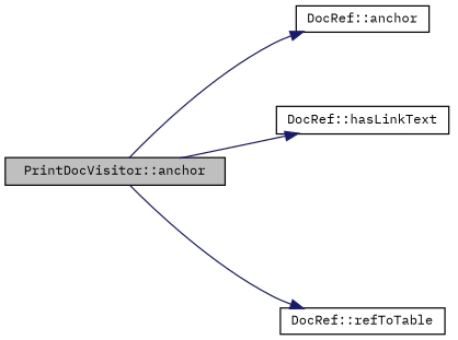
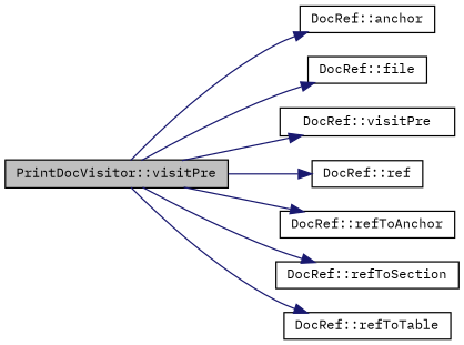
  digraph {
    fontname="IBM Plex Mono"
    rankdir=LR
    node [color=black fillcolor=white fontname="IBM Plex Mono" fontsize=10 shape=record style=filled]
    edge [color=midnightblue fontname="IBM Plex Mono" fontsize=10 labelfontname=Helvetica labelfontsize=10 style=solid]
-   n1 [fillcolor=grey75 fontcolor=black height=0.2 label="PrintDocVisitor::anchor" width=0.4]
+   n1 [fillcolor=grey75 fontcolor=black height=0.2 label="PrintDocVisitor::visitPre" width=0.4]
    n2 [height=0.2 label="DocRef::anchor" width=0.4]
-   n4 [height=0.2 label="DocRef::hasLinkText" width=0.4]
+   n3 [height=0.2 label="DocRef::file" width=0.4]
+   n4 [height=0.2 label="DocRef::visitPre" width=0.4]
+   n5 [height=0.2 label="DocRef::ref" width=0.4]
+   n6 [height=0.2 label="DocRef::refToAnchor" width=0.4]
+   n7 [height=0.2 label="DocRef::refToSection" width=0.4]
    n8 [height=0.2 label="DocRef::refToTable" width=0.4]
    n1 -> n2
+   n1 -> n3
    n1 -> n4
+   n1 -> n5
+   n1 -> n6
+   n1 -> n7
    n1 -> n8
  }
